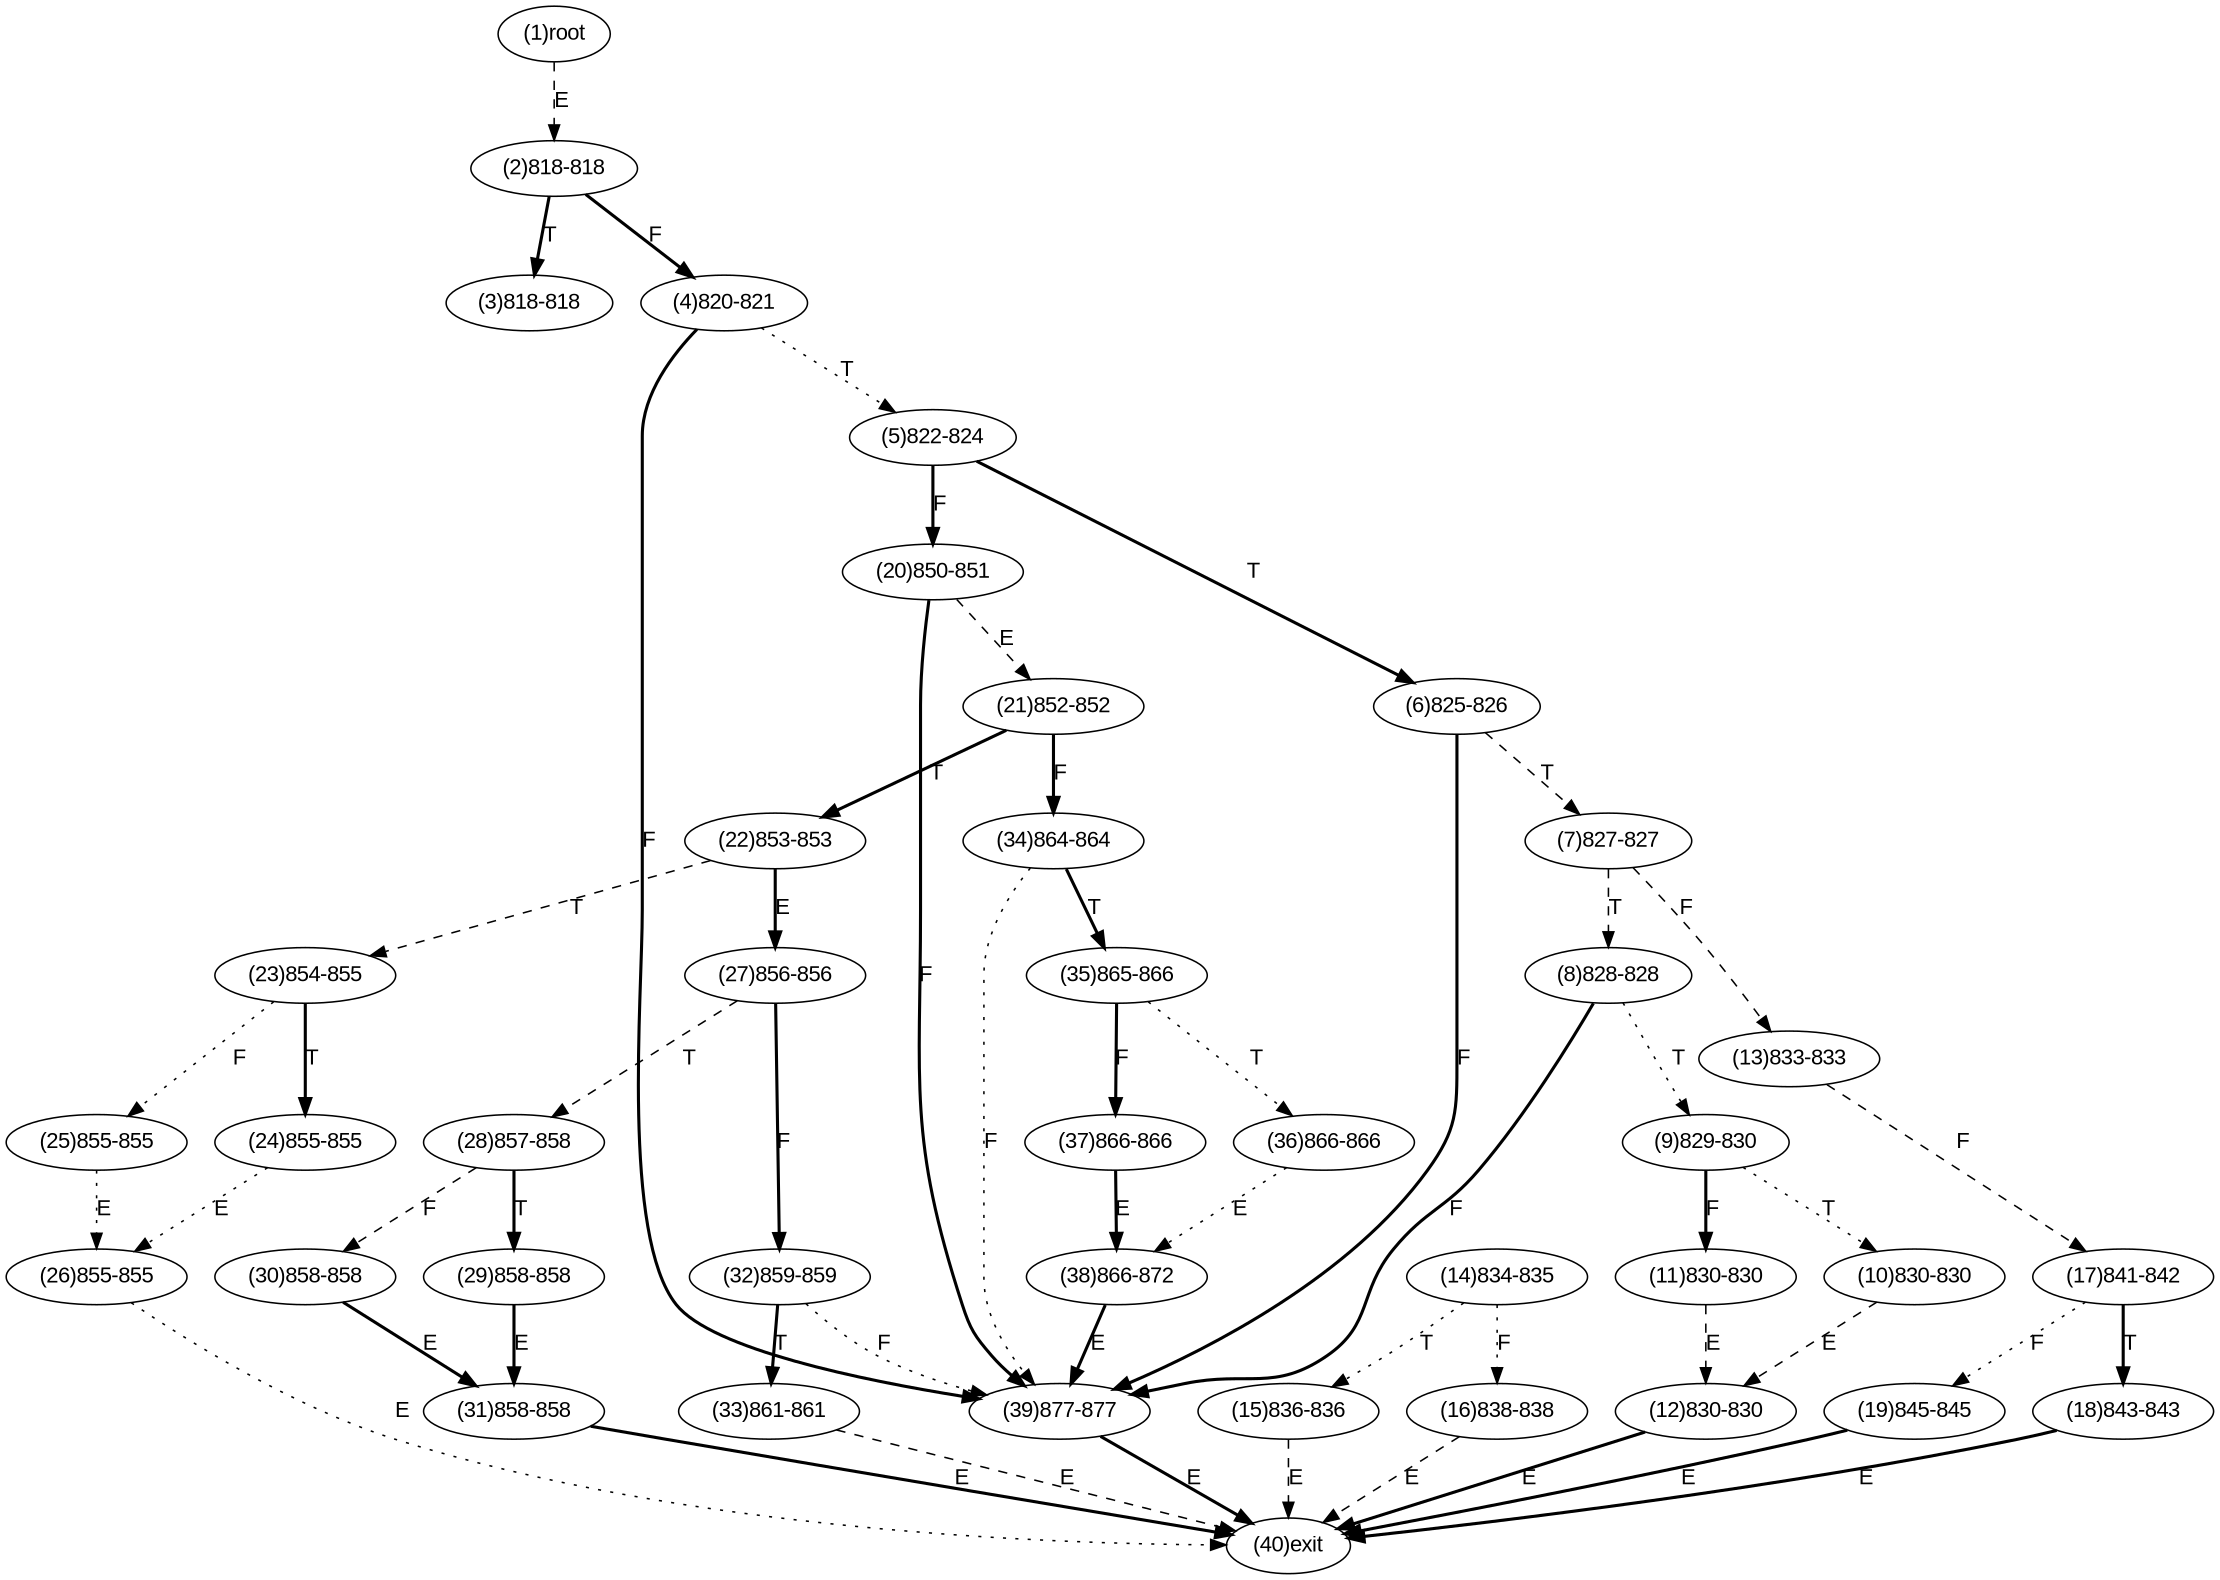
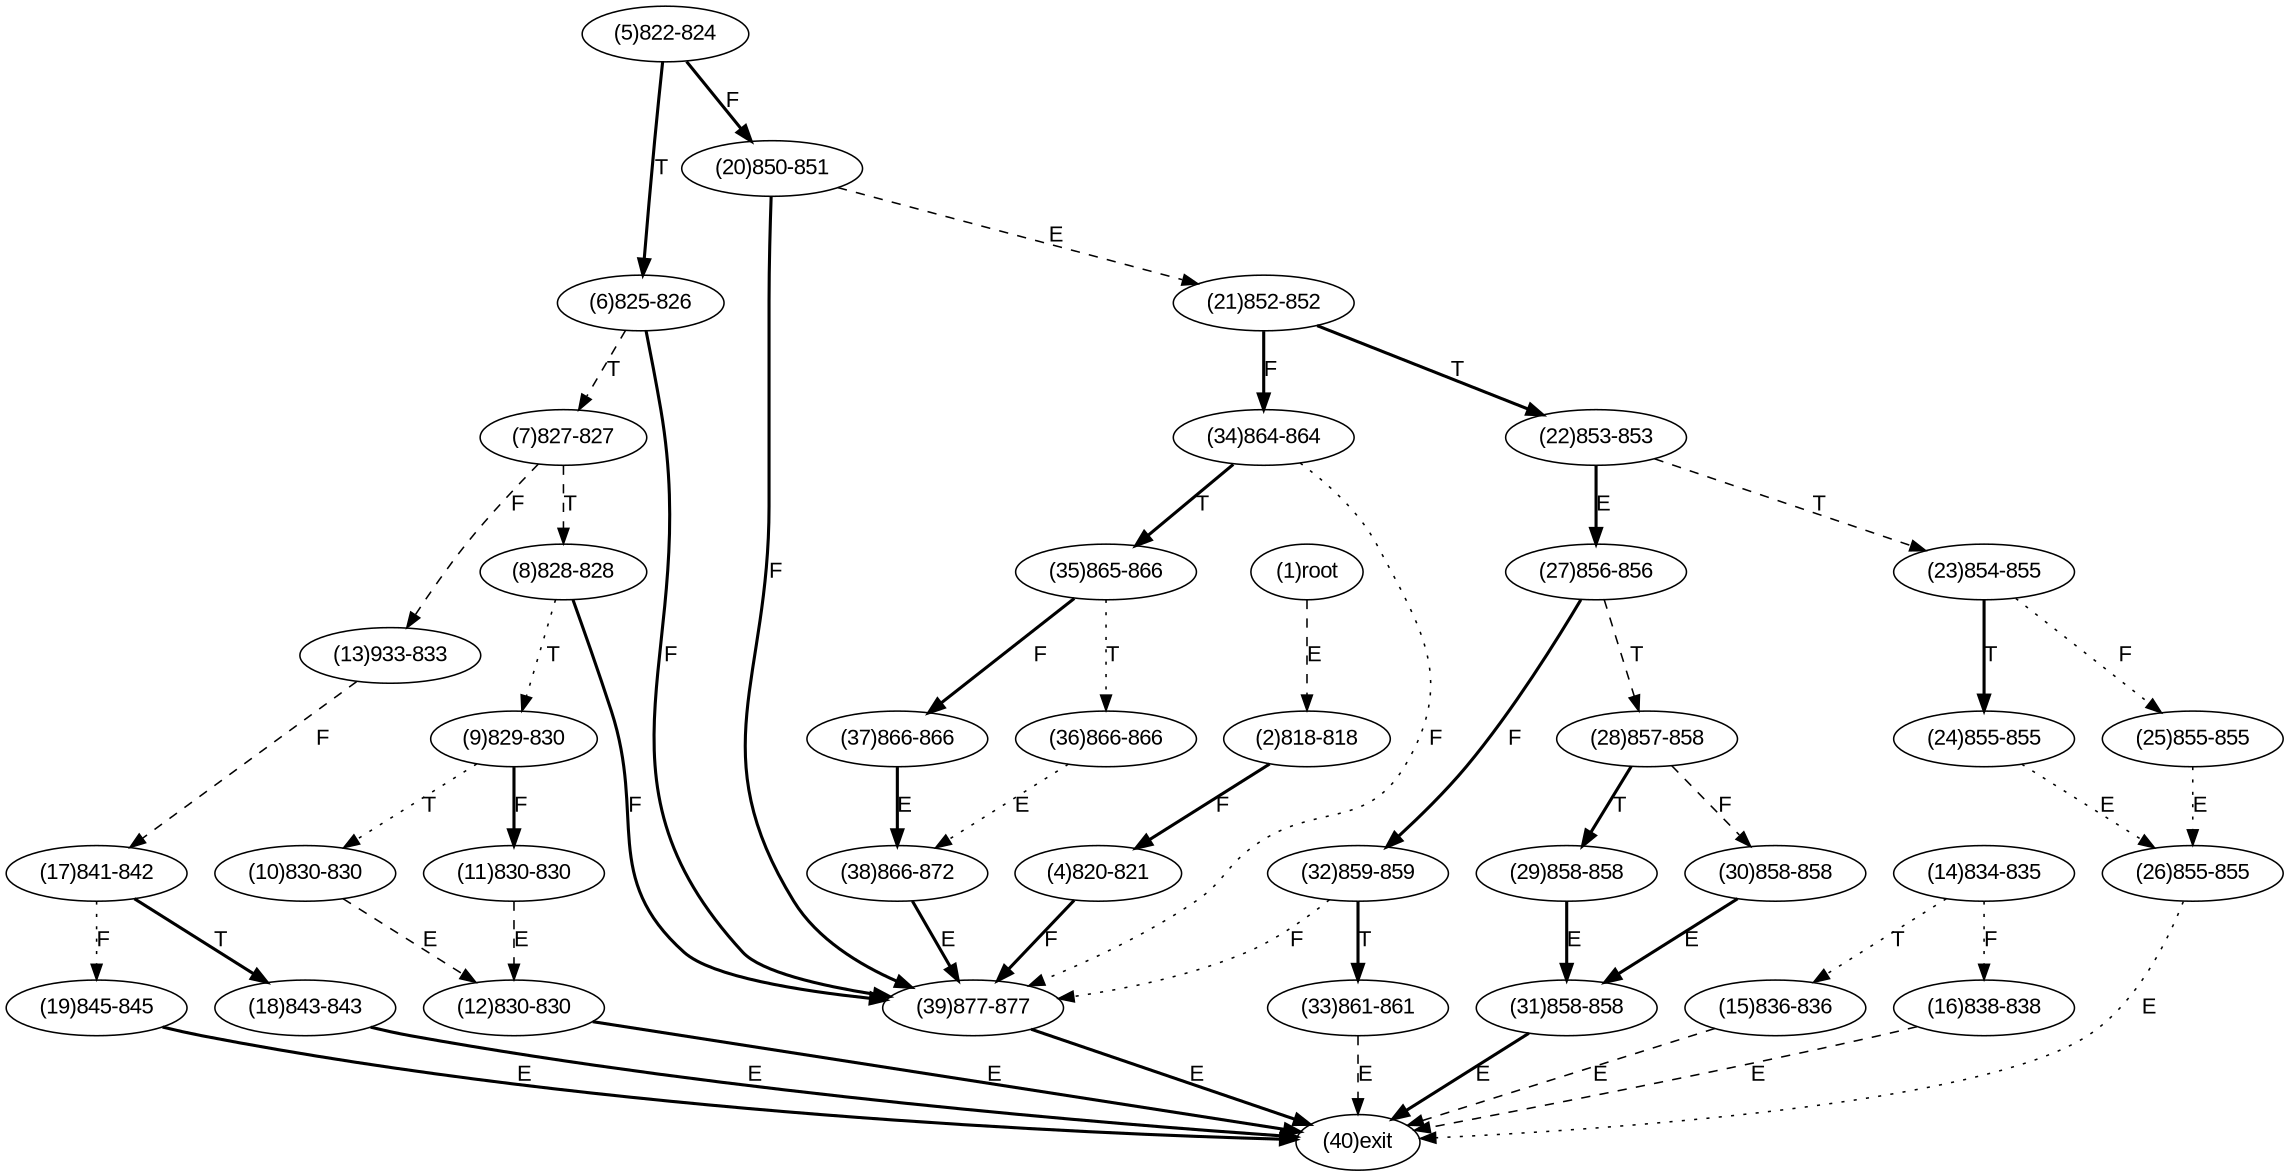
  digraph {
    fontname="Liberation Sans"
    node [fontname="Liberation Sans"]
    edge [fontname="Liberation Sans" style=bold]
    n1 [label="(1)root"]
    n2 [label="(2)818-818"]
-   n3 [label="(3)818-818"]
    n4 [label="(4)820-821"]
    n5 [label="(5)822-824"]
    n6 [label="(39)877-877"]
    n7 [label="(40)exit"]
    n8 [label="(6)825-826"]
    n9 [label="(20)850-851"]
    n10 [label="(7)827-827"]
    n11 [label="(21)852-852"]
    n12 [label="(8)828-828"]
-   n13 [label="(13)833-833"]
+   n13 [label="(13)933-833"]
    n14 [label="(9)829-830"]
    n15 [label="(17)841-842"]
    n16 [label="(10)830-830"]
    n17 [label="(11)830-830"]
    n18 [label="(12)830-830"]
    n19 [label="(14)834-835"]
    n20 [label="(15)836-836"]
    n21 [label="(16)838-838"]
    n22 [label="(19)845-845"]
    n23 [label="(18)843-843"]
    n24 [label="(22)853-853"]
    n25 [label="(34)864-864"]
    n26 [label="(23)854-855"]
    n27 [label="(27)856-856"]
    n28 [label="(35)865-866"]
    n29 [label="(25)855-855"]
    n30 [label="(24)855-855"]
    n31 [label="(26)855-855"]
    n32 [label="(28)857-858"]
    n33 [label="(32)859-859"]
    n34 [label="(29)858-858"]
    n35 [label="(30)858-858"]
    n36 [label="(33)861-861"]
    n37 [label="(31)858-858"]
    n38 [label="(36)866-866"]
    n39 [label="(37)866-866"]
    n40 [label="(38)866-872"]
    n1 -> n2 [label=E style=dashed]
-   n2 -> n3 [label=T]
    n2 -> n4 [label=F]
-   n4 -> n5 [label=T style=dotted]
    n4 -> n6 [label=F]
    n5 -> n8 [label=T]
    n5 -> n9 [label=F]
    n6 -> n7 [label=E]
    n8 -> n6 [label=F]
    n8 -> n10 [label=T style=dashed]
    n9 -> n6 [label=F]
    n9 -> n11 [label=E style=dashed]
    n10 -> n12 [label=T style=dashed]
    n10 -> n13 [label=F style=dashed]
    n11 -> n24 [label=T]
    n11 -> n25 [label=F]
    n12 -> n6 [label=F]
    n12 -> n14 [label=T style=dotted]
    n13 -> n15 [label=F style=dashed]
    n14 -> n16 [label=T style=dotted]
    n14 -> n17 [label=F]
    n15 -> n22 [label=F style=dotted]
    n15 -> n23 [label=T]
    n16 -> n18 [label=E style=dashed]
    n17 -> n18 [label=E style=dashed]
    n18 -> n7 [label=E]
    n19 -> n20 [label=T style=dotted]
    n19 -> n21 [label=F style=dotted]
    n20 -> n7 [label=E style=dashed]
    n21 -> n7 [label=E style=dashed]
    n22 -> n7 [label=E]
    n23 -> n7 [label=E]
    n24 -> n26 [label=T style=dashed]
    n24 -> n27 [label=E]
    n25 -> n6 [label=F style=dotted]
    n25 -> n28 [label=T]
    n26 -> n29 [label=F style=dotted]
    n26 -> n30 [label=T]
    n27 -> n32 [label=T style=dashed]
    n27 -> n33 [label=F]
    n28 -> n38 [label=T style=dotted]
    n28 -> n39 [label=F]
    n29 -> n31 [label=E style=dotted]
    n30 -> n31 [label=E style=dotted]
    n31 -> n7 [label=E style=dotted]
    n32 -> n34 [label=T]
    n32 -> n35 [label=F style=dashed]
    n33 -> n6 [label=F style=dotted]
    n33 -> n36 [label=T]
    n34 -> n37 [label=E]
    n35 -> n37 [label=E]
    n36 -> n7 [label=E style=dashed]
    n37 -> n7 [label=E]
    n38 -> n40 [label=E style=dotted]
    n39 -> n40 [label=E]
    n40 -> n6 [label=E]
  }
